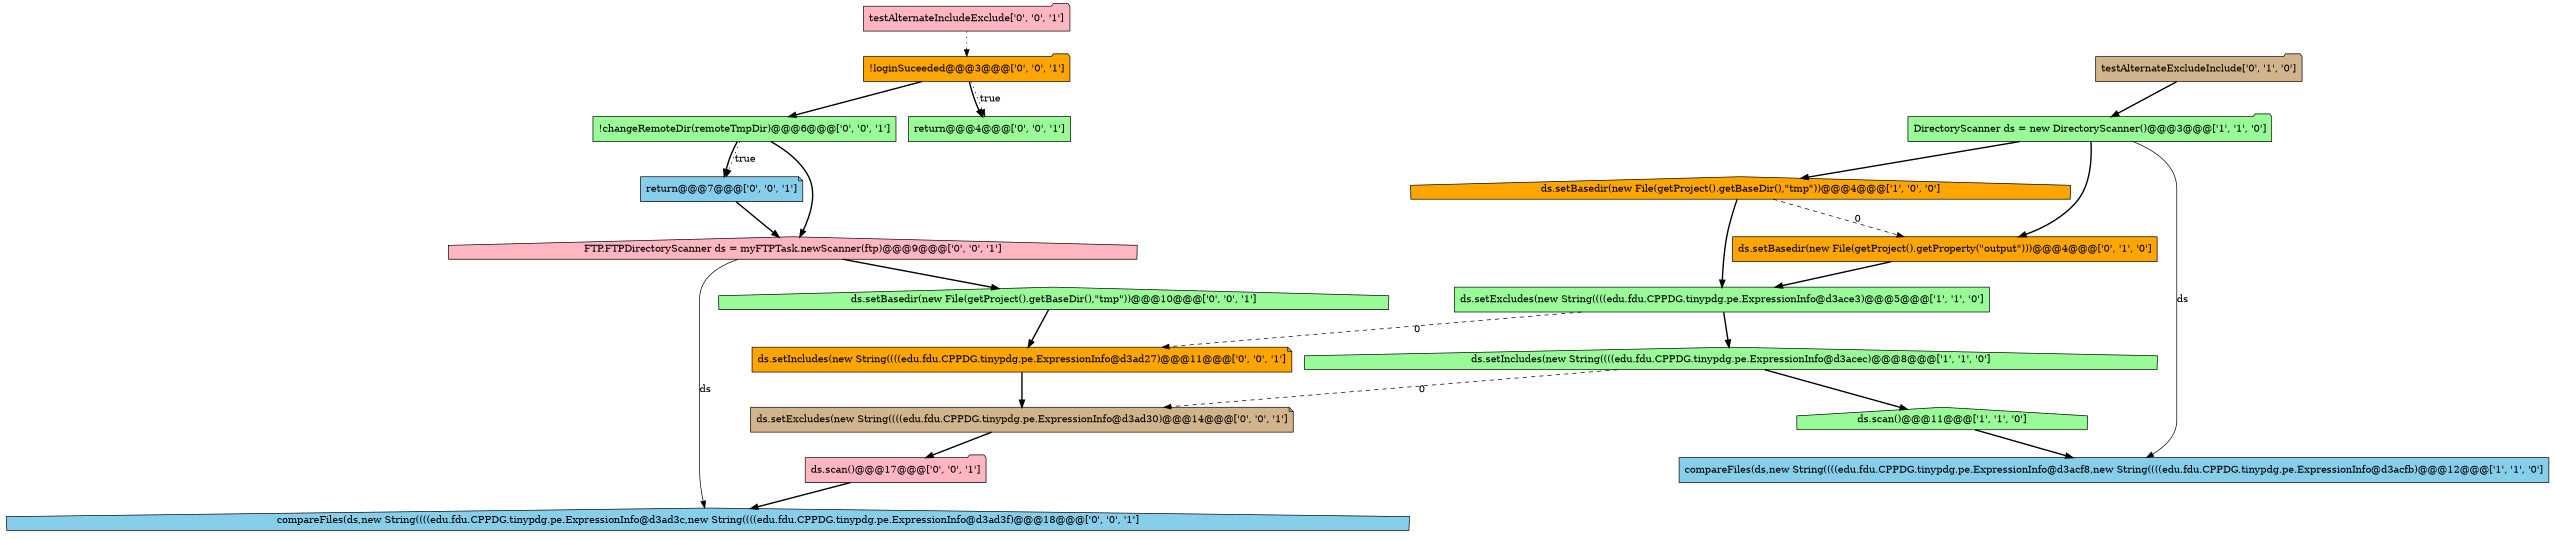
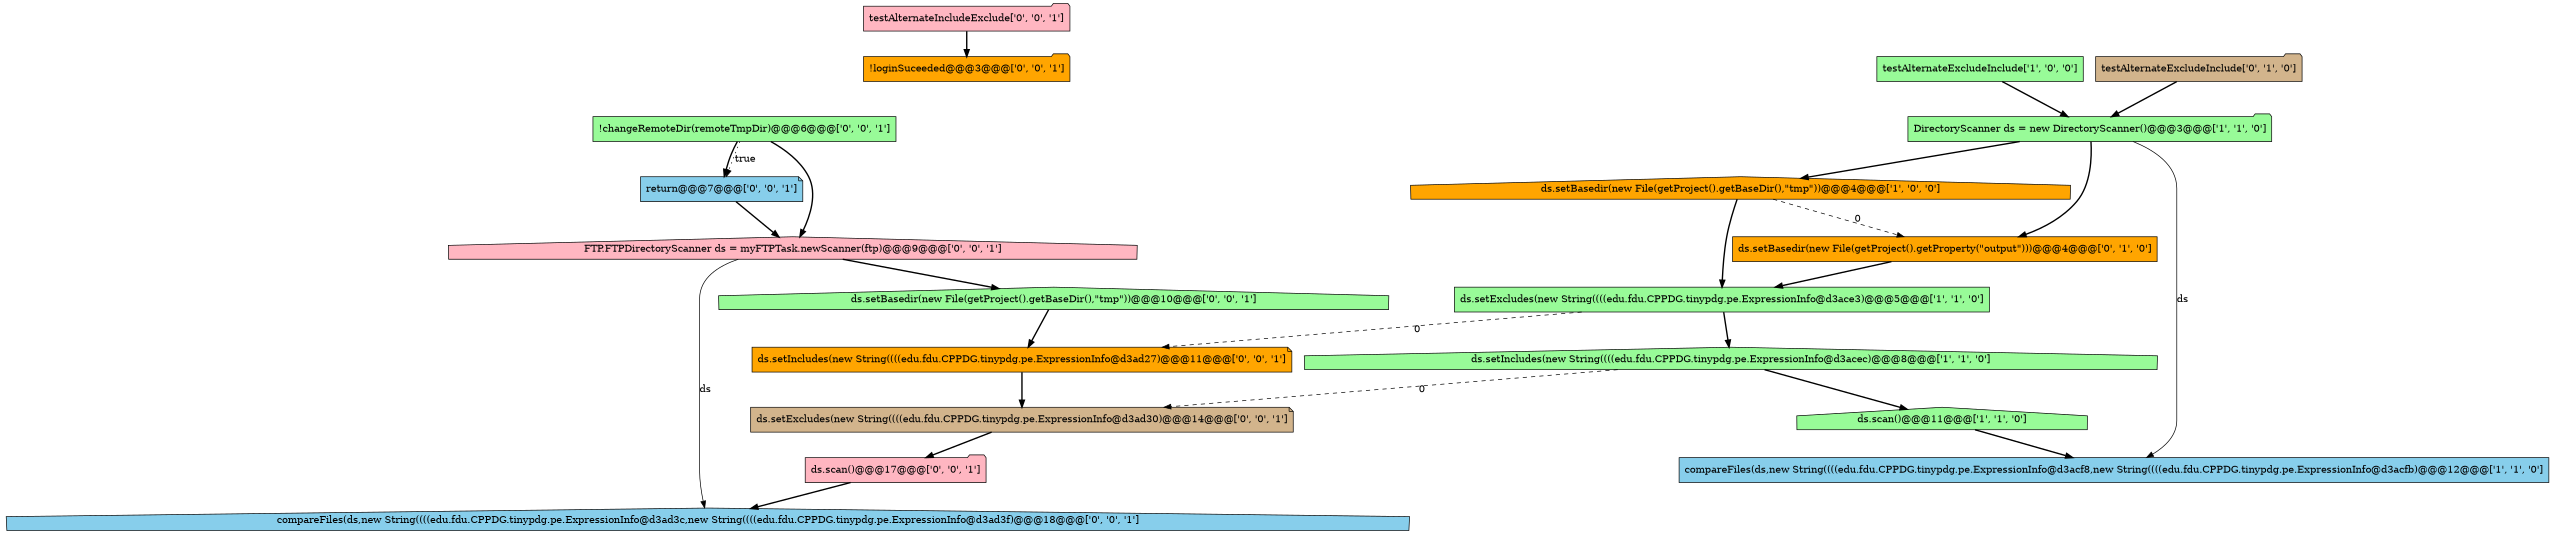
  digraph {
    node [fillcolor=palegreen shape=house style=filled]
    edge [style=bold]
    n1 [fillcolor=orange label="ds.setBasedir(new File(getProject().getBaseDir(),\"tmp\"))@@@4@@@['1', '0', '0']"]
    n2 [fillcolor=orange label="ds.setBasedir(new File(getProject().getProperty(\"output\")))@@@4@@@['0', '1', '0']" shape=box]
    n3 [label="ds.setExcludes(new String((((edu.fdu.CPPDG.tinypdg.pe.ExpressionInfo@d3ace3)@@@5@@@['1', '1', '0']" shape=box]
    n4 [fillcolor=orange label="ds.setIncludes(new String((((edu.fdu.CPPDG.tinypdg.pe.ExpressionInfo@d3ad27)@@@11@@@['0', '0', '1']" shape=note]
    n5 [label="ds.setIncludes(new String((((edu.fdu.CPPDG.tinypdg.pe.ExpressionInfo@d3acec)@@@8@@@['1', '1', '0']"]
    n6 [fillcolor=skyblue label="compareFiles(ds,new String((((edu.fdu.CPPDG.tinypdg.pe.ExpressionInfo@d3acf8,new String((((edu.fdu.CPPDG.tinypdg.pe.ExpressionInfo@d3acfb)@@@12@@@['1', '1', '0']" shape=box]
    n7 [fillcolor=skyblue label="return@@@7@@@['0', '0', '1']" shape=note]
    n8 [fillcolor=lightpink label="FTP.FTPDirectoryScanner ds = myFTPTask.newScanner(ftp)@@@9@@@['0', '0', '1']"]
    n9 [fillcolor=skyblue label="compareFiles(ds,new String((((edu.fdu.CPPDG.tinypdg.pe.ExpressionInfo@d3ad3c,new String((((edu.fdu.CPPDG.tinypdg.pe.ExpressionInfo@d3ad3f)@@@18@@@['0', '0', '1']"]
    n10 [label="ds.setBasedir(new File(getProject().getBaseDir(),\"tmp\"))@@@10@@@['0', '0', '1']"]
    n11 [fillcolor=lightpink label="testAlternateIncludeExclude['0', '0', '1']" shape=folder]
    n12 [fillcolor=orange label="!loginSuceeded@@@3@@@['0', '0', '1']" shape=folder]
-   n13 [label="return@@@4@@@['0', '0', '1']" shape=box]
    n14 [label="!changeRemoteDir(remoteTmpDir)@@@6@@@['0', '0', '1']" shape=box]
    n15 [fillcolor=tan label="testAlternateExcludeInclude['0', '1', '0']" shape=folder]
    n16 [label="DirectoryScanner ds = new DirectoryScanner()@@@3@@@['1', '1', '0']" shape=folder]
+   n17 [label="testAlternateExcludeInclude['1', '0', '0']" shape=box]
    n18 [fillcolor=tan label="ds.setExcludes(new String((((edu.fdu.CPPDG.tinypdg.pe.ExpressionInfo@d3ad30)@@@14@@@['0', '0', '1']" shape=note]
    n19 [fillcolor=lightpink label="ds.scan()@@@17@@@['0', '0', '1']" shape=folder]
    n20 [label="ds.scan()@@@11@@@['1', '1', '0']"]
    n1 -> n2 [label=0 style=dashed]
    n1 -> n3
    n2 -> n3
    n3 -> n4 [label=0 style=dashed]
    n3 -> n5
    n4 -> n18
    n5 -> n18 [label=0 style=dashed]
    n5 -> n20
    n7 -> n8
    n8 -> n9 [label=ds style=solid]
    n8 -> n10
    n10 -> n4
-   n11 -> n12 [style=dotted]
-   n12 -> n13 [label=true style=dotted]
-   n12 -> n13
-   n12 -> n14
+   n11 -> n12
    n14 -> n7
    n14 -> n7 [label=true style=dotted]
    n14 -> n8
    n15 -> n16
    n16 -> n1
    n16 -> n2
    n16 -> n6 [label=ds style=solid]
+   n17 -> n16
    n18 -> n19
    n19 -> n9
    n20 -> n6
  }
